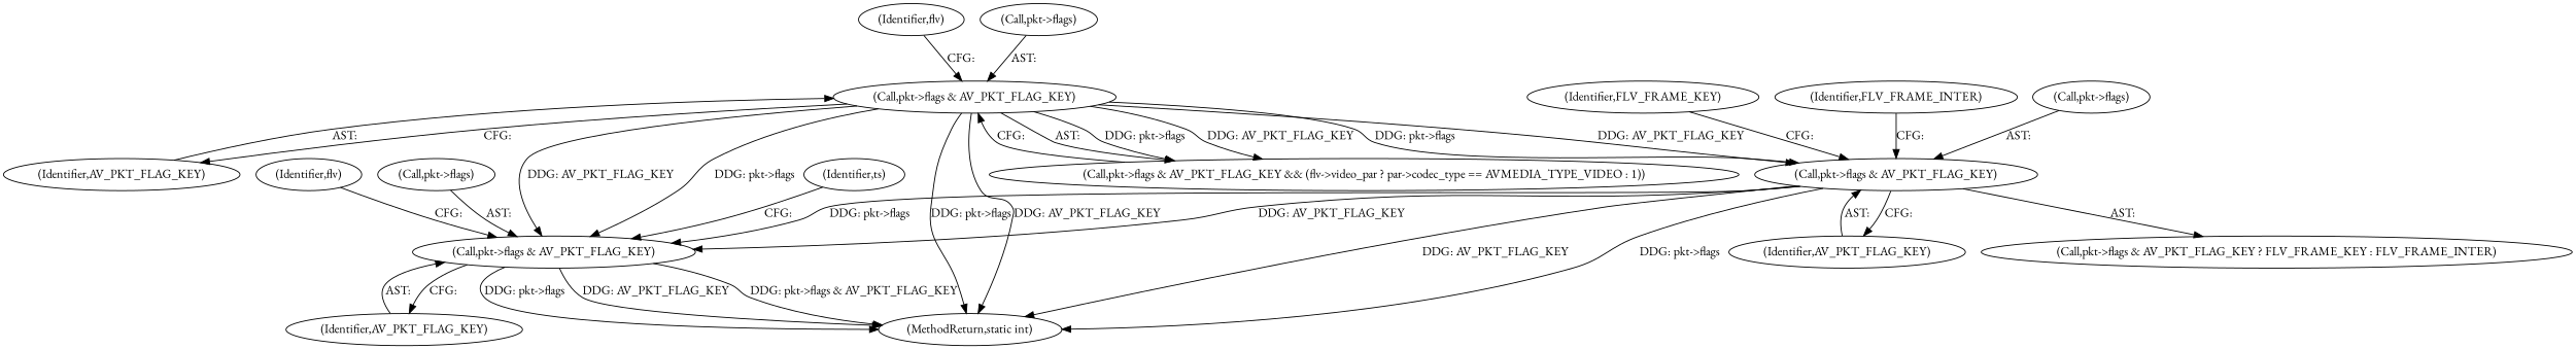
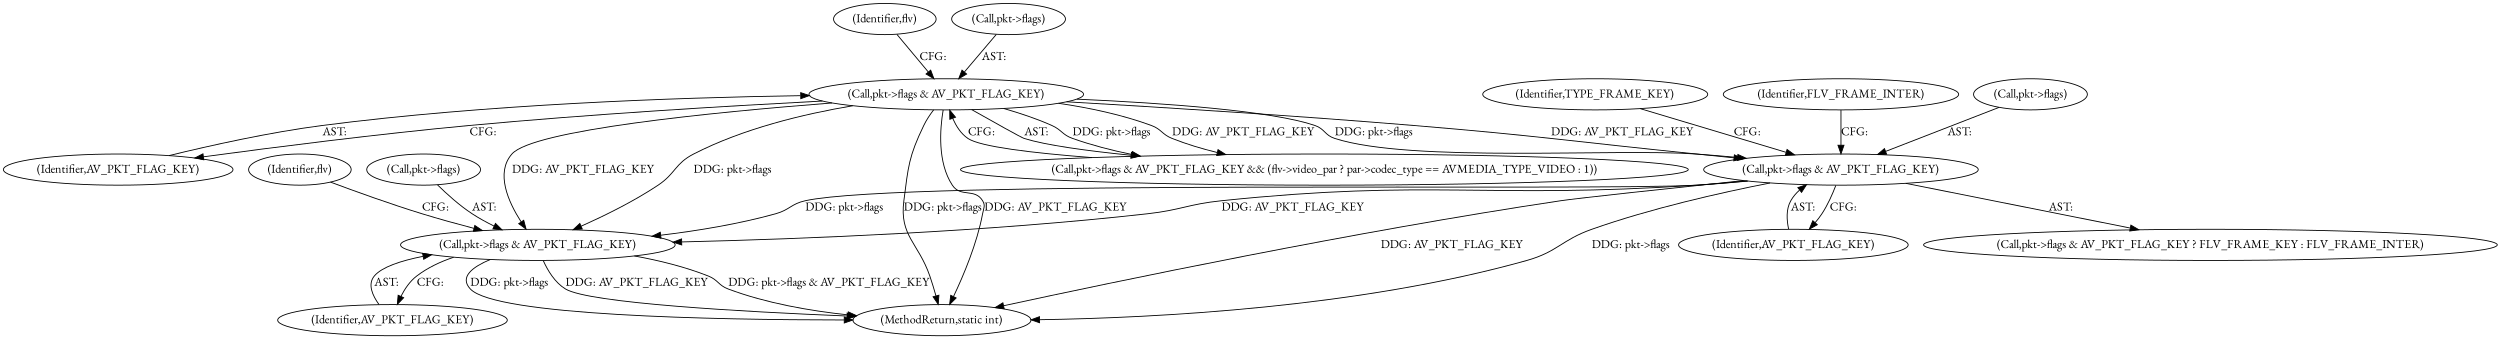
  digraph {
    fontname="EB Garamond"
    node [fontname="EB Garamond"]
    edge [fontname="EB Garamond"]
    n1 [label="(Call,pkt->flags & AV_PKT_FLAG_KEY)"]
    n2 [label="(Call,pkt->flags & AV_PKT_FLAG_KEY)"]
    n3 [label="(Identifier,AV_PKT_FLAG_KEY)"]
    n4 [label="(Call,pkt->flags & AV_PKT_FLAG_KEY ? FLV_FRAME_KEY : FLV_FRAME_INTER)"]
    n5 [label="(MethodReturn,static int)"]
    n6 [label="(Identifier,AV_PKT_FLAG_KEY)"]
    n7 [label="(Call,pkt->flags & AV_PKT_FLAG_KEY)"]
    n8 [label="(Call,pkt->flags & AV_PKT_FLAG_KEY && (flv->video_par ? par->codec_type == AVMEDIA_TYPE_VIDEO : 1))"]
    n9 [label="(Identifier,AV_PKT_FLAG_KEY)"]
    n10 [label="(Identifier,flv)"]
    n11 [label="(Identifier,FLV_FRAME_INTER)"]
    n12 [label="(Call,pkt->flags)"]
    n13 [label="(Call,pkt->flags)"]
-   n14 [label="(Identifier,ts)"]
-   n15 [label="(Identifier,FLV_FRAME_KEY)"]
+   n15 [label="(Identifier,TYPE_FRAME_KEY)"]
    n16 [label="(Identifier,flv)"]
    n17 [label="(Call,pkt->flags)"]
    n1 -> n2 [label="DDG: pkt->flags"]
    n1 -> n2 [label="DDG: AV_PKT_FLAG_KEY"]
    n1 -> n3 [label="CFG: "]
    n1 -> n4 [label="AST: "]
    n1 -> n5 [label="DDG: AV_PKT_FLAG_KEY"]
    n1 -> n5 [label="DDG: pkt->flags"]
    n2 -> n5 [label="DDG: AV_PKT_FLAG_KEY"]
    n2 -> n5 [label="DDG: pkt->flags & AV_PKT_FLAG_KEY"]
    n2 -> n5 [label="DDG: pkt->flags"]
    n2 -> n6 [label="CFG: "]
    n3 -> n1 [label="AST: "]
    n6 -> n2 [label="AST: "]
    n7 -> n1 [label="DDG: pkt->flags"]
    n7 -> n1 [label="DDG: AV_PKT_FLAG_KEY"]
    n7 -> n2 [label="DDG: pkt->flags"]
    n7 -> n2 [label="DDG: AV_PKT_FLAG_KEY"]
    n7 -> n5 [label="DDG: pkt->flags"]
    n7 -> n5 [label="DDG: AV_PKT_FLAG_KEY"]
    n7 -> n8 [label="AST: "]
    n7 -> n8 [label="DDG: pkt->flags"]
    n7 -> n8 [label="DDG: AV_PKT_FLAG_KEY"]
    n7 -> n9 [label="CFG: "]
    n8 -> n7 [label="CFG: "]
    n9 -> n7 [label="AST: "]
    n10 -> n7 [label="CFG: "]
    n11 -> n1 [label="CFG: "]
    n12 -> n1 [label="AST: "]
    n13 -> n7 [label="AST: "]
-   n14 -> n2 [label="CFG: "]
    n15 -> n1 [label="CFG: "]
    n16 -> n2 [label="CFG: "]
    n17 -> n2 [label="AST: "]
  }
